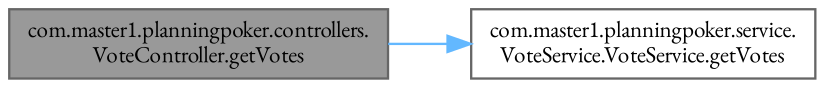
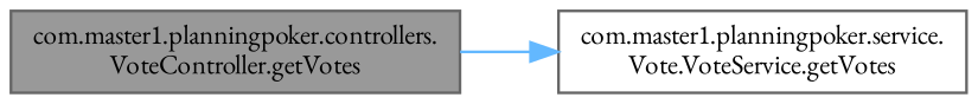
  digraph {
    rankdir=LR
    fontname="EB Garamond"
    node [fontname="EB Garamond" fontsize=10 shape=box style=filled]
    n1 [color=gray40 fillcolor=grey60 fontcolor=black height=0.2 label="com.master1.planningpoker.controllers.\lVoteController.getVotes" width=0.4]
-   n2 [color=grey40 fillcolor=white height=0.2 label="com.master1.planningpoker.service.\lVoteService.VoteService.getVotes" width=0.4]
+   n2 [color=grey40 fillcolor=white height=0.2 label="com.master1.planningpoker.service.\lVote.VoteService.getVotes" width=0.4]
    n1 -> n2 [color=steelblue1 fontname="EB Garamond" fontsize=10 labelfontname=Helvetica labelfontsize=10 style=solid]
  }
